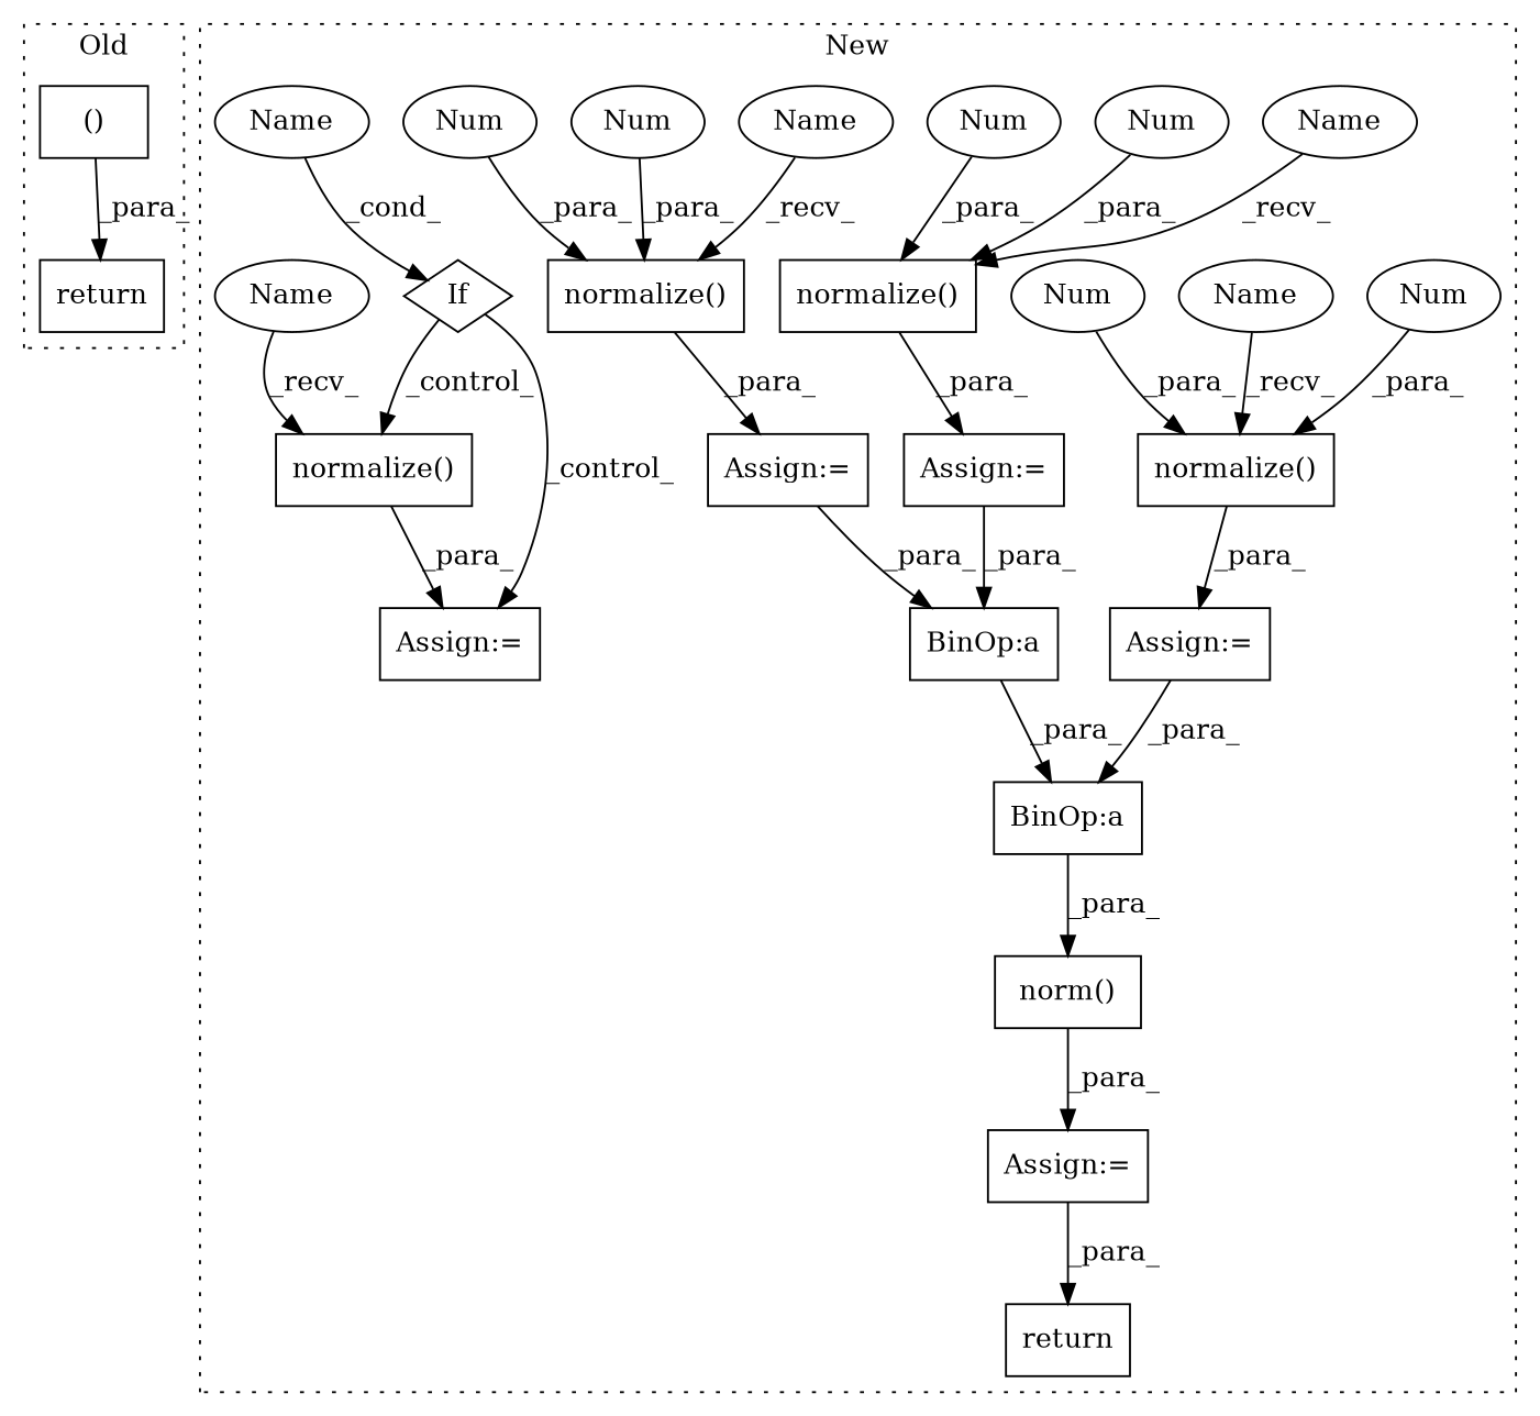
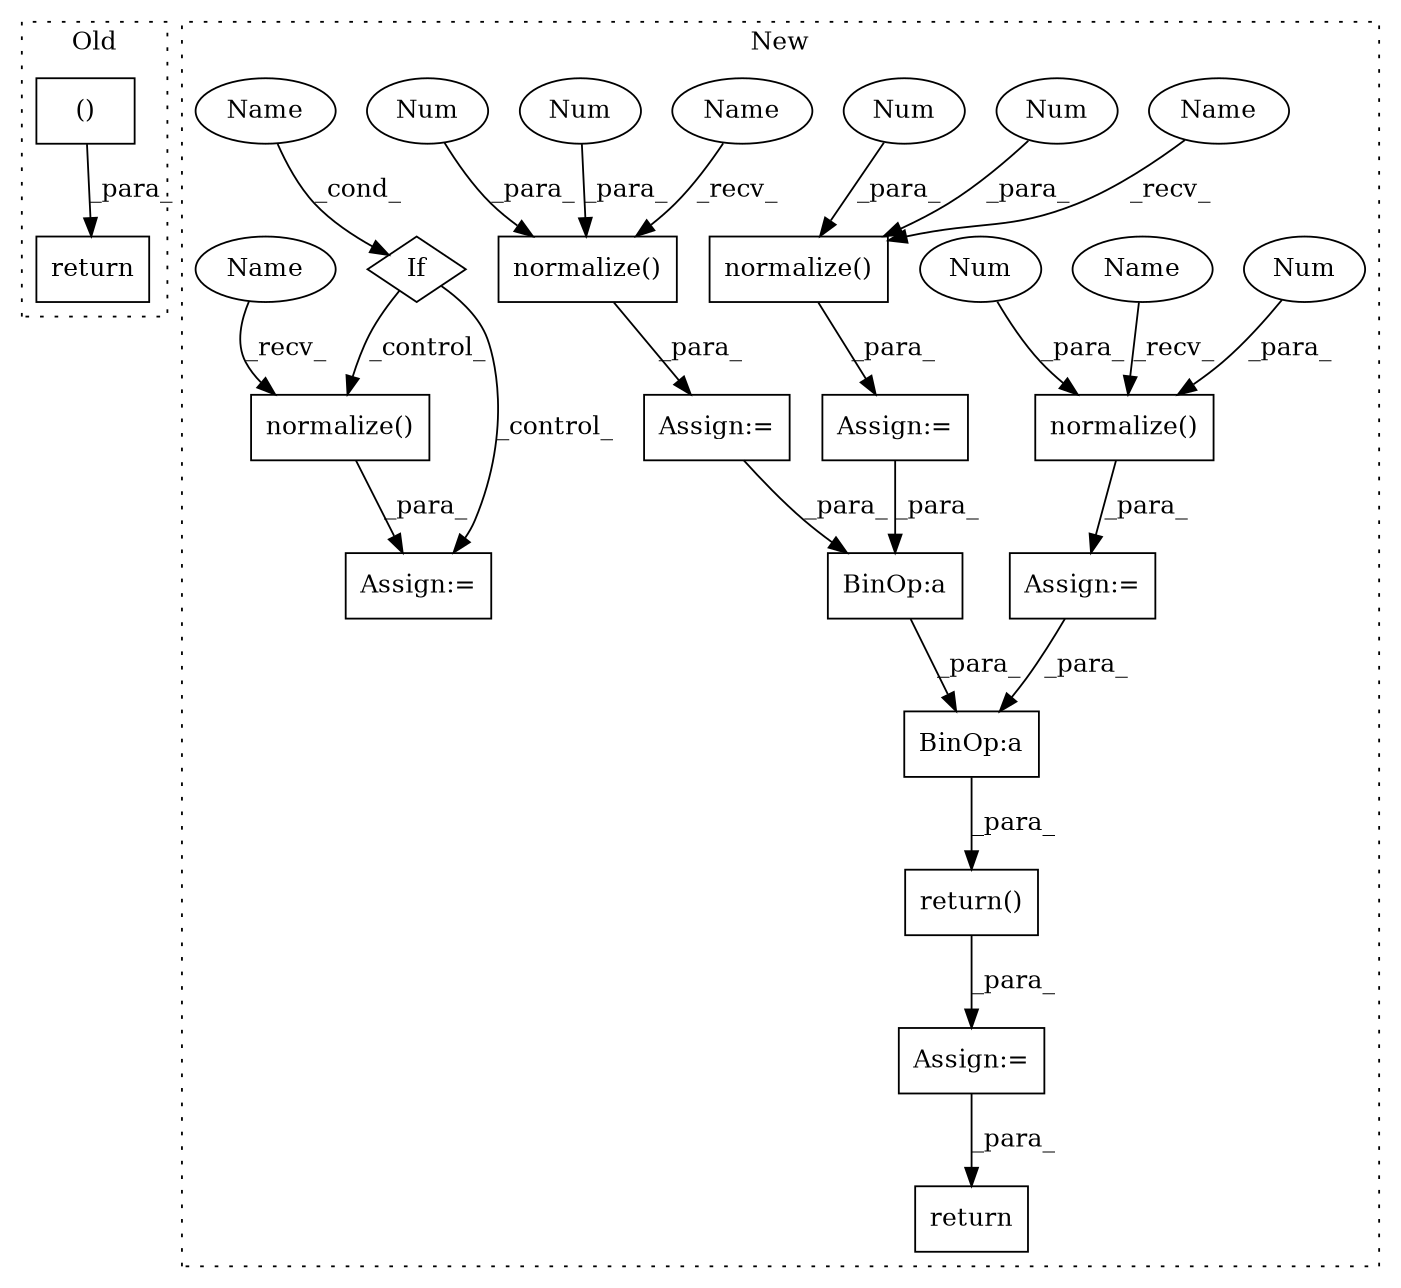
  digraph {
    node [a=76 l=3 s=1437 shape=box]
    n1 [a=54 l=14 label="()" s=1193]
    n2 [a=93 l=7 label=return s=1181]
-   n3 [a=75 l="8,9" label="norm()" s="1424,1464"]
+   n3 [a=75 l="8,9" label="return()" s="1424,1464"]
    n4 [a=68 label="Assign:=" s=1421]
    n5 [a=82 l=1 label="BinOp:a"]
    n6 [a=82 l=7 label="BinOp:a"]
    n7 [a=93 l=7 label=return s=1482]
    n8 [a=68 label="Assign:=" s=1333]
    n9 [a=75 l="12,1" label="normalize()" s="1380,1406"]
    n10 [a=75 l="12,1" label="normalize()" s="1336,1362"]
    n11 [label=Num s=1399 shape=ellipse]
    n12 [a=75 l="12,1" label="normalize()" s="1292,1318"]
    n13 [label=Num s=1311 shape=ellipse]
    n14 [l=2 label=Num s=1316 shape=ellipse]
    n15 [l=2 label=Num s=1404 shape=ellipse]
    n16 [label=Num s=1355 shape=ellipse]
    n17 [l=2 label=Num s=1360 shape=ellipse]
    n18 [a=68 label="Assign:=" s=1377]
    n19 [a=68 label="Assign:=" s=1289]
    n20 [a=75 l="12,16" label="normalize()" s="999,1033"]
    n21 [a=96 label=If s=944 shape=diamond]
    n22 [a=87 l=13 label=Name s=947 shape=ellipse]
    n23 [a=68 label="Assign:=" s=996]
    n24 [a=87 l=1 label=Name s=999 shape=ellipse]
    n25 [a=87 l=1 label=Name s=1336 shape=ellipse]
    n26 [a=87 l=1 label=Name s=1292 shape=ellipse]
    n27 [a=87 l=1 label=Name s=1380 shape=ellipse]
    subgraph cluster_1 {
      label=Old
      style=dotted
      n1
      n2
    }
    subgraph cluster_2 {
      label=New
      style=dotted
      n3
      n4
      n5
      n6
      n7
      n8
      n9
      n10
      n11
      n12
      n13
      n14
      n15
      n16
      n17
      n18
      n19
      n20
      n21
      n22
      n23
      n24
      n25
      n26
      n27
    }
    n1 -> n2 [label=_para_]
    n3 -> n4 [label=_para_]
    n4 -> n7 [label=_para_]
    n5 -> n6 [label=_para_]
    n6 -> n3 [label=_para_]
    n8 -> n5 [label=_para_]
    n9 -> n18 [label=_para_]
    n10 -> n8 [label=_para_]
    n11 -> n9 [label=_para_]
    n12 -> n19 [label=_para_]
    n13 -> n12 [label=_para_]
    n14 -> n12 [label=_para_]
    n15 -> n9 [label=_para_]
    n16 -> n10 [label=_para_]
    n17 -> n10 [label=_para_]
    n18 -> n6 [label=_para_]
    n19 -> n5 [label=_para_]
    n20 -> n23 [label=_para_]
    n21 -> n20 [label=_control_]
    n21 -> n23 [label=_control_]
    n22 -> n21 [label=_cond_]
    n24 -> n20 [label=_recv_]
    n25 -> n10 [label=_recv_]
    n26 -> n12 [label=_recv_]
    n27 -> n9 [label=_recv_]
  }
